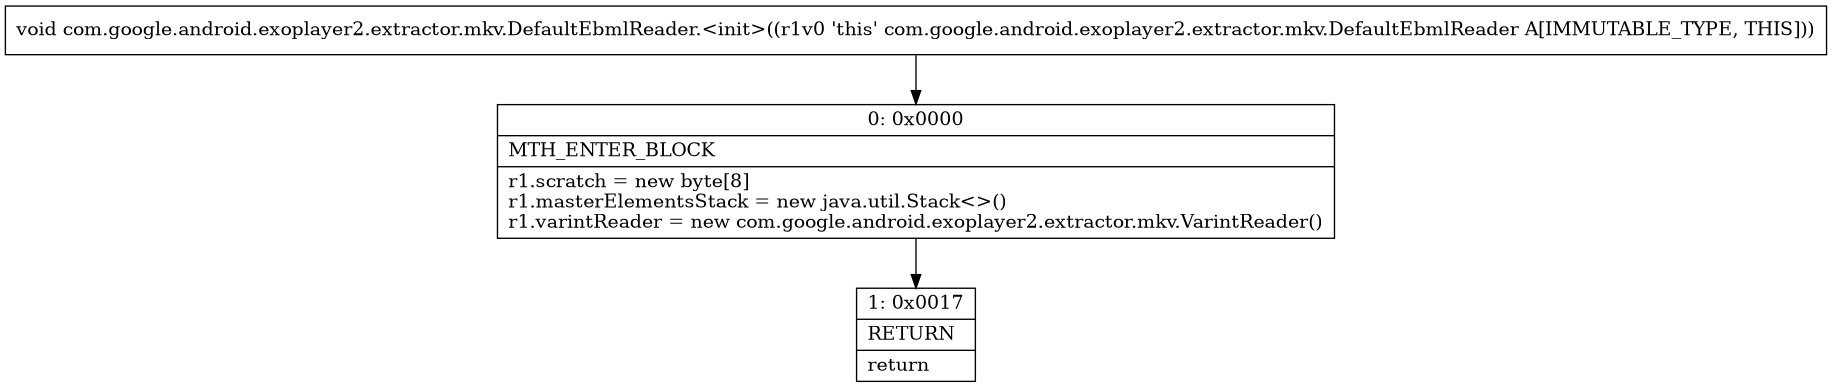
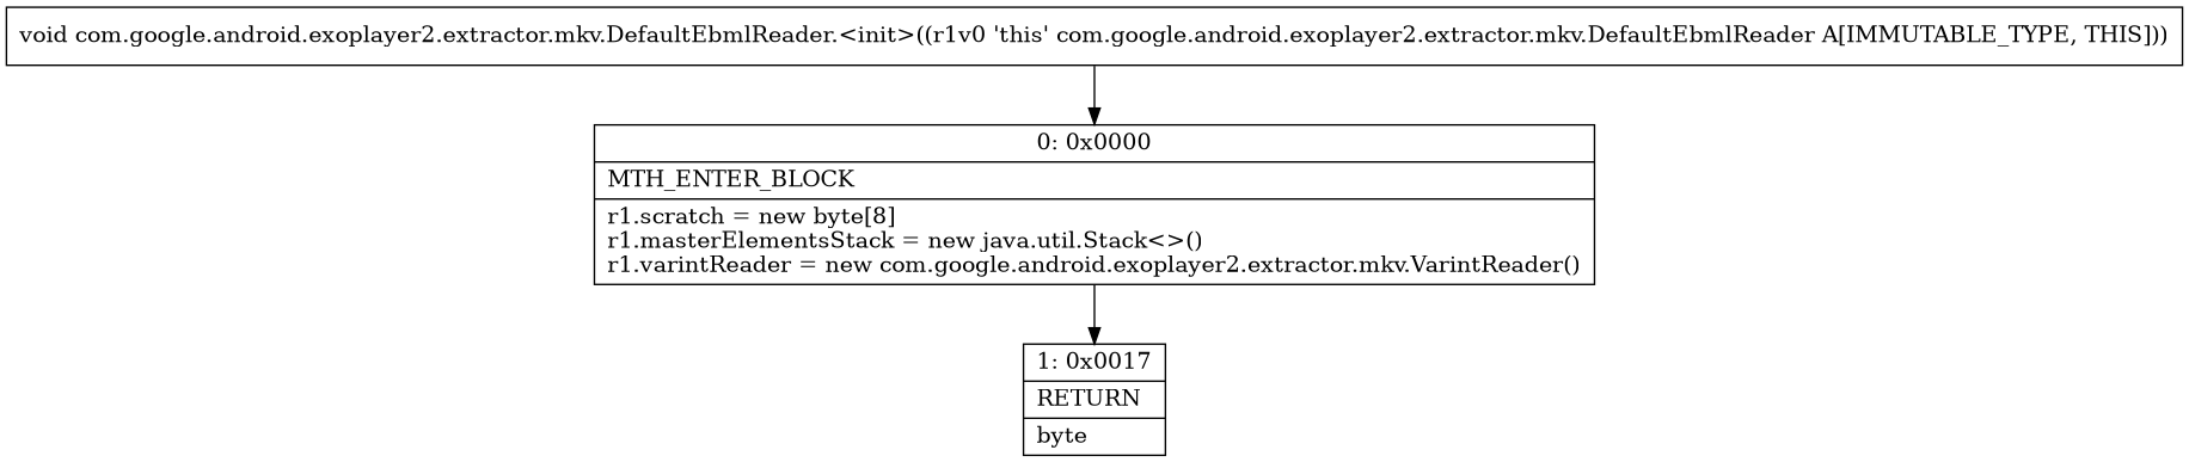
  digraph {
    node [shape=record]
    n1 [label="{0\:\ 0x0000|MTH_ENTER_BLOCK\l|r1.scratch = new byte[8]\lr1.masterElementsStack = new java.util.Stack\<\>()\lr1.varintReader = new com.google.android.exoplayer2.extractor.mkv.VarintReader()\l}"]
-   n2 [label="{1\:\ 0x0017|RETURN\l|return\l}"]
+   n2 [label="{1\:\ 0x0017|RETURN\l|byte\l}"]
    n3 [label="{void com.google.android.exoplayer2.extractor.mkv.DefaultEbmlReader.\<init\>((r1v0 'this' com.google.android.exoplayer2.extractor.mkv.DefaultEbmlReader A[IMMUTABLE_TYPE, THIS])) }"]
    n1 -> n2
    n3 -> n1
  }
